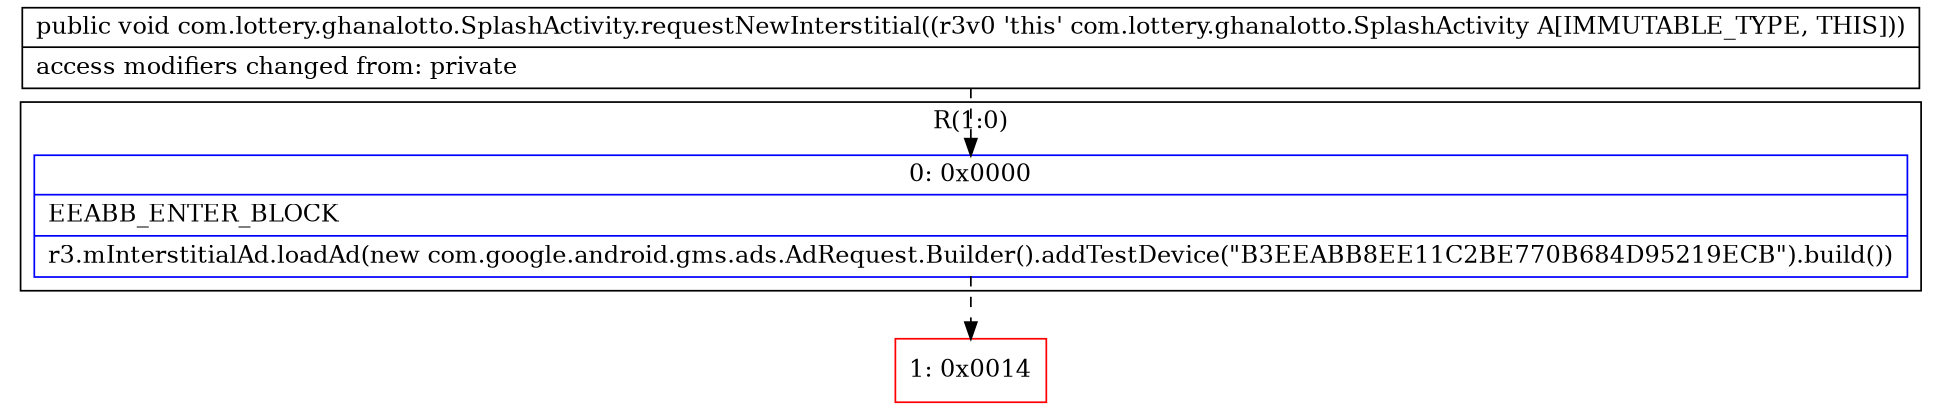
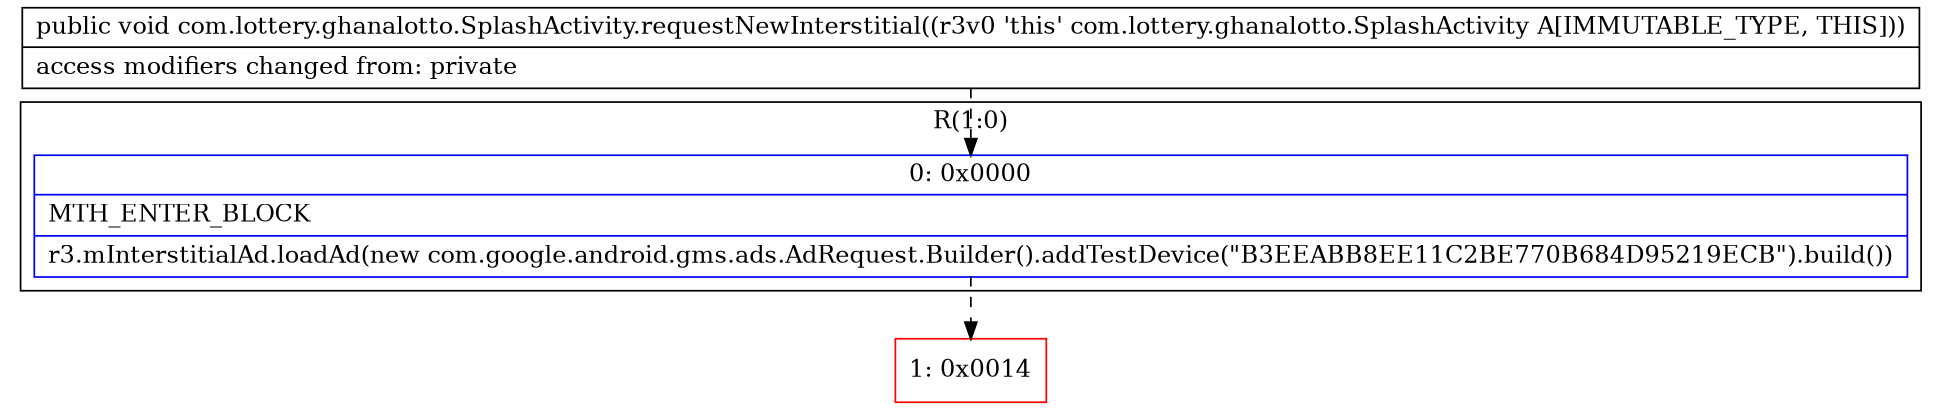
  digraph {
    node [shape=record]
    edge [style=dashed]
-   n1 [color=blue label="{0\:\ 0x0000|EEABB_ENTER_BLOCK\l|r3.mInterstitialAd.loadAd(new com.google.android.gms.ads.AdRequest.Builder().addTestDevice(\"B3EEABB8EE11C2BE770B684D95219ECB\").build())\l}"]
+   n1 [color=blue label="{0\:\ 0x0000|MTH_ENTER_BLOCK\l|r3.mInterstitialAd.loadAd(new com.google.android.gms.ads.AdRequest.Builder().addTestDevice(\"B3EEABB8EE11C2BE770B684D95219ECB\").build())\l}"]
    n2 [color=red label="{1\:\ 0x0014}"]
    n3 [label="{public void com.lottery.ghanalotto.SplashActivity.requestNewInterstitial((r3v0 'this' com.lottery.ghanalotto.SplashActivity A[IMMUTABLE_TYPE, THIS]))  | access modifiers changed from: private\l}"]
    subgraph cluster_1 {
      label="R(1:0)"
      n1
    }
    n1 -> n2
    n3 -> n1
  }
